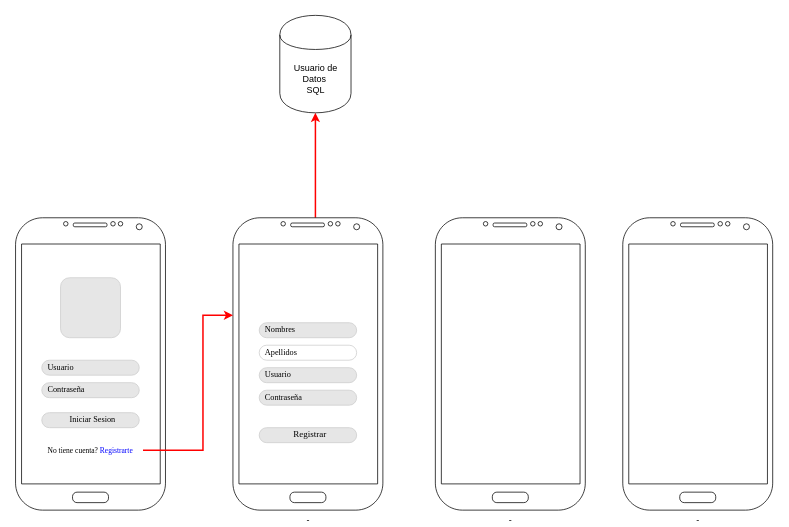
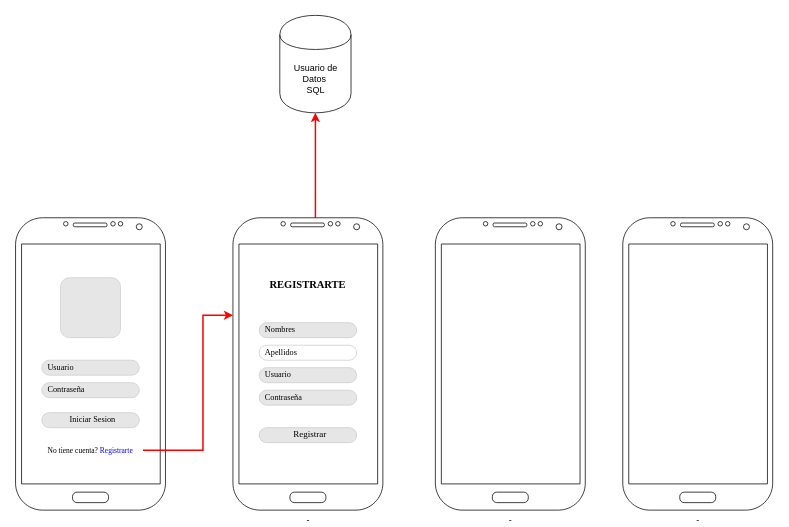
  <mxCell id="0" />
  <mxCell id="1" parent="0" />
  <mxCell id="2" value="" style="verticalLabelPosition=bottom;verticalAlign=top;html=1;shadow=0;dashed=0;strokeWidth=1;shape=mxgraph.android.phone2;strokeColor=#000000;rotation=0;" parent="1" vertex="1"><mxGeometry x="20" y="290" width="200" height="390" as="geometry" /></mxCell>
  <mxCell id="3" style="edgeStyle=elbowEdgeStyle;rounded=0;orthogonalLoop=1;jettySize=auto;html=1;entryX=0.5;entryY=1;entryDx=0;entryDy=0;strokeColor=#FF0000;strokeWidth=2;fontFamily=Tahoma;fontSize=12;fontColor=#000000;" edge="1" parent="1" source="4" target="17"><mxGeometry relative="1" as="geometry" /></mxCell>
  <mxCell id="4" value="-" style="verticalLabelPosition=bottom;verticalAlign=top;html=1;shadow=0;dashed=0;strokeWidth=1;shape=mxgraph.android.phone2;strokeColor=#000000;rotation=0;" vertex="1" parent="1"><mxGeometry x="310" y="290" width="200" height="390" as="geometry" /></mxCell>
  <mxCell id="5" value="" style="whiteSpace=wrap;html=1;aspect=fixed;strokeColor=#CCCCCC;fillColor=#E6E6E6;fontSize=14;fontColor=#FFFFFF;spacing=2;labelBorderColor=none;rotation=0;rounded=1;" vertex="1" parent="1"><mxGeometry x="80" y="370" width="80" height="80" as="geometry" /></mxCell>
  <mxCell id="6" value="&lt;div style=&quot;font-size: 11px;&quot;&gt;&lt;span style=&quot;color: rgb(0, 0, 0); font-size: 11px;&quot;&gt;Usuario&lt;/span&gt;&lt;/div&gt;" style="rounded=1;whiteSpace=wrap;html=1;strokeColor=#CCCCCC;fillColor=#E6E6E6;fontSize=11;fontColor=#FFFFFF;strokeWidth=1;shadow=0;glass=0;comic=0;spacingTop=-2;align=left;fontStyle=0;fontFamily=Tahoma;verticalAlign=middle;spacingLeft=6;arcSize=50;" vertex="1" parent="1"><mxGeometry x="55" y="480" width="130" height="20" as="geometry" /></mxCell>
  <mxCell id="7" value="&lt;div style=&quot;font-size: 11px&quot;&gt;&lt;span style=&quot;color: rgb(0 , 0 , 0) ; font-size: 11px&quot;&gt;Contraseña&lt;/span&gt;&lt;/div&gt;" style="rounded=1;whiteSpace=wrap;html=1;strokeColor=#CCCCCC;fillColor=#E6E6E6;fontSize=11;fontColor=#FFFFFF;strokeWidth=1;shadow=0;glass=0;comic=0;spacingTop=-2;align=left;fontStyle=0;fontFamily=Tahoma;verticalAlign=middle;spacingLeft=6;arcSize=50;" vertex="1" parent="1"><mxGeometry x="55" y="510" width="130" height="20" as="geometry" /></mxCell>
  <mxCell id="8" style="edgeStyle=elbowEdgeStyle;rounded=0;orthogonalLoop=1;jettySize=auto;html=1;strokeWidth=2;fontFamily=Tahoma;fontSize=10;fontColor=#000000;strokeColor=#FF0000;" edge="1" parent="1" source="9" target="4"><mxGeometry relative="1" as="geometry"><Array as="points"><mxPoint x="270" y="420" /></Array></mxGeometry></mxCell>
  <mxCell id="9" value="No tiene cuenta? &lt;font color=&quot;#0000ff&quot;&gt;Registrarte&lt;/font&gt;" style="text;html=1;strokeColor=none;fillColor=none;align=center;verticalAlign=middle;whiteSpace=wrap;rounded=0;shadow=0;glass=0;comic=0;fontFamily=Tahoma;fontSize=10;fontColor=#000000;" vertex="1" parent="1"><mxGeometry x="50" y="590" width="140" height="20" as="geometry" /></mxCell>
+ <mxCell id="10" value="REGISTRARTE" style="text;html=1;strokeColor=none;fillColor=none;align=center;verticalAlign=middle;whiteSpace=wrap;rounded=0;shadow=0;glass=0;comic=0;fontFamily=Tahoma;fontSize=14;fontColor=#000000;fontStyle=1" vertex="1" parent="1"><mxGeometry x="360" y="370" width="100" height="20" as="geometry" /></mxCell>
  <mxCell id="11" value="&lt;div style=&quot;font-size: 11px&quot;&gt;&lt;span style=&quot;color: rgb(0 , 0 , 0) ; font-size: 11px&quot;&gt;Nombres&lt;/span&gt;&lt;/div&gt;" style="rounded=1;whiteSpace=wrap;html=1;strokeColor=#CCCCCC;fillColor=#E6E6E6;fontSize=11;fontColor=#FFFFFF;strokeWidth=1;shadow=0;glass=0;comic=0;spacingTop=-2;align=left;fontStyle=0;fontFamily=Tahoma;verticalAlign=middle;spacingLeft=6;arcSize=50;" vertex="1" parent="1"><mxGeometry x="345" y="430" width="130" height="20" as="geometry" /></mxCell>
  <mxCell id="12" value="&lt;div style=&quot;font-size: 11px&quot;&gt;&lt;span style=&quot;color: rgb(0 , 0 , 0) ; font-size: 11px&quot;&gt;Apellidos&lt;/span&gt;&lt;/div&gt;" style="rounded=1;whiteSpace=wrap;html=1;strokeColor=#CCCCCC;fillColor=#ffffff;fontSize=11;fontColor=#FFFFFF;strokeWidth=1;shadow=0;glass=0;comic=0;spacingTop=-2;align=left;fontStyle=0;fontFamily=Tahoma;verticalAlign=middle;spacingLeft=6;arcSize=50;" vertex="1" parent="1"><mxGeometry x="345" y="460" width="130" height="20" as="geometry" /></mxCell>
  <mxCell id="13" value="&lt;div style=&quot;font-size: 11px;&quot;&gt;&lt;span style=&quot;color: rgb(0, 0, 0); font-size: 11px;&quot;&gt;Usuario&lt;/span&gt;&lt;/div&gt;" style="rounded=1;whiteSpace=wrap;html=1;strokeColor=#CCCCCC;fillColor=#E6E6E6;fontSize=11;fontColor=#FFFFFF;strokeWidth=1;shadow=0;glass=0;comic=0;spacingTop=-2;align=left;fontStyle=0;fontFamily=Tahoma;verticalAlign=middle;spacingLeft=6;arcSize=50;" vertex="1" parent="1"><mxGeometry x="345" y="490" width="130" height="20" as="geometry" /></mxCell>
  <mxCell id="14" value="&lt;div style=&quot;font-size: 11px&quot;&gt;&lt;span style=&quot;color: rgb(0 , 0 , 0) ; font-size: 11px&quot;&gt;Contraseña&lt;/span&gt;&lt;/div&gt;" style="rounded=1;whiteSpace=wrap;html=1;strokeColor=#CCCCCC;fillColor=#E6E6E6;fontSize=11;fontColor=#FFFFFF;strokeWidth=1;shadow=0;glass=0;comic=0;spacingTop=-2;align=left;fontStyle=0;fontFamily=Tahoma;verticalAlign=middle;spacingLeft=6;arcSize=50;" vertex="1" parent="1"><mxGeometry x="345" y="520" width="130" height="20" as="geometry" /></mxCell>
  <mxCell id="15" value="Registrar" style="rounded=1;whiteSpace=wrap;html=1;strokeColor=#CCCCCC;fillColor=#E6E6E6;fontSize=12;fontColor=#000000;strokeWidth=1;shadow=0;glass=0;comic=0;spacingTop=-2;align=center;fontStyle=0;fontFamily=Tahoma;verticalAlign=middle;spacingLeft=6;arcSize=50;" vertex="1" parent="1"><mxGeometry x="345" y="570" width="130" height="20" as="geometry" /></mxCell>
  <mxCell id="16" value="&lt;div style=&quot;text-align: justify ; font-size: 11px&quot;&gt;&lt;span style=&quot;color: rgb(0 , 0 , 0) ; font-size: 11px&quot;&gt;Iniciar Sesion&lt;/span&gt;&lt;/div&gt;" style="rounded=1;whiteSpace=wrap;html=1;strokeColor=#CCCCCC;fillColor=#E6E6E6;fontSize=11;fontColor=#FFFFFF;strokeWidth=1;shadow=0;glass=0;comic=0;spacingTop=-2;align=center;fontStyle=0;fontFamily=Tahoma;verticalAlign=middle;spacingLeft=6;arcSize=50;" vertex="1" parent="1"><mxGeometry x="55" y="550" width="130" height="20" as="geometry" /></mxCell>
  <mxCell id="17" value="Usuario de Datos&amp;nbsp;&lt;br&gt;SQL" style="shape=cylinder;whiteSpace=wrap;html=1;boundedLbl=1;backgroundOutline=1;strokeWidth=1;" vertex="1" parent="1"><mxGeometry x="372.5" y="20" width="95" height="130" as="geometry" /></mxCell>
  <mxCell id="18" value="-" style="verticalLabelPosition=bottom;verticalAlign=top;html=1;shadow=0;dashed=0;strokeWidth=1;shape=mxgraph.android.phone2;strokeColor=#000000;rotation=0;" vertex="1" parent="1"><mxGeometry x="580" y="290" width="200" height="390" as="geometry" /></mxCell>
  <mxCell id="19" value="-" style="verticalLabelPosition=bottom;verticalAlign=top;html=1;shadow=0;dashed=0;strokeWidth=1;shape=mxgraph.android.phone2;strokeColor=#000000;rotation=0;" vertex="1" parent="1"><mxGeometry x="830" y="290" width="200" height="390" as="geometry" /></mxCell>
